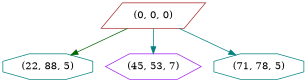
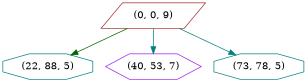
  digraph {
    node [color=teal shape=octagon]
    edge [color=teal]
-   "(0, 0, 0)" [color=brown shape=parallelogram]
+   "(0, 0, 0)" [color=brown shape=parallelogram label="(0, 0, 9)"]
    n2 [label="(22, 88, 5)"]
-   "(40, 53, 7)" [color=purple shape=hexagon label="(45, 53, 7)"]
-   "(73, 78, 5)" [label="(71, 78, 5)"]
+   "(40, 53, 7)" [color=purple shape=hexagon]
+   "(73, 78, 5)"
    "(0, 0, 0)" -> n2 [color=darkgreen]
    "(0, 0, 0)" -> "(40, 53, 7)"
    "(0, 0, 0)" -> "(73, 78, 5)"
  }
